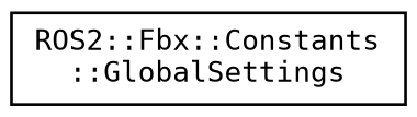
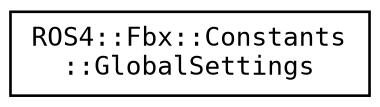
  digraph {
    rankdir=LR
    fontname="DejaVu Sans Mono"
-   n1 [color=black fillcolor=white fontname="DejaVu Sans Mono" fontsize=10 height=0.2 label="ROS2::Fbx::Constants\l::GlobalSettings" shape=record style=filled width=0.4]
+   n1 [color=black fillcolor=white fontname="DejaVu Sans Mono" fontsize=10 height=0.2 label="ROS4::Fbx::Constants\l::GlobalSettings" shape=record style=filled width=0.4]
  }
